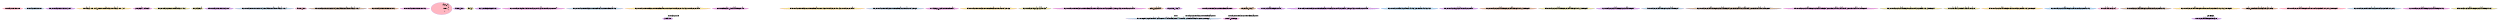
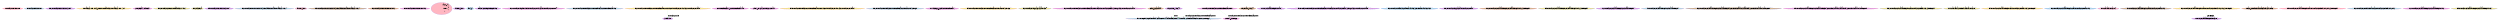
  digraph {
    node [color=deeppink fillcolor=plum style=filled cluster="Newtonsoft.Json.Tests.TestObjects.ConverterPrecedenceClassConverter.ReadJson(Newtonsoft.Json.JsonReader, System.Type, object, Newtonsoft.Json.JsonSerializer)" file="Issue1569.cs"]
    edge [color=green style=dashed]
    n1 [fillcolor=lightpink label="Newtonsoft.Json.Tests.Issues.Outer" cluster="" file=""]
    n2 [fillcolor=lightblue label="Newtonsoft.Json.Tests.Issues.Inner" cluster="" file=""]
    n3 [cluster="Newtonsoft.Json.Tests.Issues.Issue1512.Test()" color=blue label="Entry Newtonsoft.Json.Tests.Issues.Issue1512.Test()" span="43-43" file=""]
    n4 [cluster="Newtonsoft.Json.Tests.Issues.Issue1512.Test()" fillcolor=khaki label="ImmutableArray<Outer> result = JsonConvert.DeserializeObject<ImmutableArray<Outer>>(json)" span="50-50" file=""]
    n5 [cluster="Newtonsoft.Json.Tests.Issues.Issue1512.Test()" label="Assert.AreEqual(1, result.Length)" span="52-52" file=""]
    n6 [cluster="Newtonsoft.Json.JsonConvert.DeserializeObject<T>(string)" color=blue fillcolor=khaki label="Entry Newtonsoft.Json.JsonConvert.DeserializeObject<T>(string)" span="703-703" file=""]
    n7 [cluster="Unk.AreEqual" color=blue fillcolor=khaki label="Entry Unk.AreEqual" file=""]
    n8 [cluster="Newtonsoft.Json.Tests.Issues.Issue1512.Test()" color=blue label="Exit Newtonsoft.Json.Tests.Issues.Issue1512.Test()" span="43-43" file=""]
    n9 [cluster="Newtonsoft.Json.Tests.Issues.Outer.Outer(System.Collections.Immutable.ImmutableArray<string>?)" fillcolor=lightblue label="Entry Newtonsoft.Json.Tests.Issues.Outer.Outer(System.Collections.Immutable.ImmutableArray<string>?)" span="59-59" file=""]
    n10 [cluster="Newtonsoft.Json.Tests.Issues.Outer.Outer(System.Collections.Immutable.ImmutableArray<string>?)" color=blue fillcolor=lightpink label="this.Inners = inners" span="61-61" file=""]
    n11 [cluster="Newtonsoft.Json.Tests.Issues.Outer.Outer(System.Collections.Immutable.ImmutableArray<string>?)" color=blue fillcolor=tan label="Exit Newtonsoft.Json.Tests.Issues.Outer.Outer(System.Collections.Immutable.ImmutableArray<string>?)" span="59-59" file=""]
    n12 [cluster="Newtonsoft.Json.Tests.Issues.Inner.Inner(string)" fillcolor=tan label="Entry Newtonsoft.Json.Tests.Issues.Inner.Inner(string)" span="69-69" file=""]
    n13 [cluster="Newtonsoft.Json.Tests.Issues.Inner.Inner(string)" label="Test Newtonsoft.Json.Tests.Issues.Inner.Inner(string)" span="69-69" file=""]
    n14 [cluster="Newtonsoft.Json.Tests.Issues.Issue1512.Test()" color=blue community=0 fillcolor=lightpink label="var json = @''[\r\n                            {\r\n                                ''''Inners'''': []\r\n                            }\r\n                        ]''" prediction=0 span="45-49" file=""]
    n15 [cluster="Newtonsoft.Json.Tests.Issues.Outer.Outer(System.Collections.Immutable.ImmutableArray<string>?)" color=blue community=0 label="this.Inners = inners" prediction=1 span="61-61" file=""]
-   n16 [cluster="Newtonsoft.Json.Tests.Issues.Inner.Inner(string)" color=blue community=0 fillcolor=khaki label="this.Id = id" prediction=2 span="71-71" file=""]
-   n17 [cluster="System.Exception.Exception(string)" color=blue label="Entry System.Exception.Exception(string)" span="0-0"]
+   n16 [cluster="Newtonsoft.Json.Tests.Issues.Inner.Inner(string)" color=blue community=0 fillcolor=lightblue label="this.Id = id" prediction=2 span="71-71" file=""]
+   n17 [cluster="System.Exception.Exception(string)" color=blue label="ReadJson System.Exception.Exception(string)" span="0-0"]
    n18 [cluster="Newtonsoft.Json.Linq.JToken.WriteTo(Newtonsoft.Json.JsonWriter, params Newtonsoft.Json.JsonConverter[])" label="Entry Newtonsoft.Json.Linq.JToken.WriteTo(Newtonsoft.Json.JsonWriter, params Newtonsoft.Json.JsonConverter[])" span="406-406"]
    n19 [cluster="Newtonsoft.Json.Tests.TestObjects.ConverterPrecedenceClass.ConverterPrecedenceClass(string)" fillcolor=lightblue label="Entry Newtonsoft.Json.Tests.TestObjects.ConverterPrecedenceClass.ConverterPrecedenceClass(string)" span="32-32"]
    n20 [cluster="Newtonsoft.Json.Tests.TestObjects.ConverterPrecedenceClassConverter.WriteJson(Newtonsoft.Json.JsonWriter, object, Newtonsoft.Json.JsonSerializer)" fillcolor=khaki label="Entry Newtonsoft.Json.Tests.TestObjects.ConverterPrecedenceClassConverter.WriteJson(Newtonsoft.Json.JsonWriter, object, Newtonsoft.Json.JsonSerializer)" span="36-36"]
    n21 [cluster="Newtonsoft.Json.Tests.TestObjects.ConverterPrecedenceClassConverter.WriteJson(Newtonsoft.Json.JsonWriter, object, Newtonsoft.Json.JsonSerializer)" color=blue community=0 label="j.WriteTo(writer)" prediction=5 span="42-42"]
-   n22 [cluster="Newtonsoft.Json.Tests.TestObjects.ConverterPrecedenceClassConverter.WriteJson(Newtonsoft.Json.JsonWriter, object, Newtonsoft.Json.JsonSerializer)" community=0 label="ConverterPrecedenceClass c = (JsonSerializationException)value" prediction=3 span="38-38"]
+   n22 [cluster="Newtonsoft.Json.Tests.TestObjects.ConverterPrecedenceClassConverter.WriteJson(Newtonsoft.Json.JsonWriter, object, Newtonsoft.Json.JsonSerializer)" community=0 label="ConverterPrecedenceClass c = (ConverterPrecedenceClass)value" prediction=3 span="38-38"]
+   n23 [cluster="Newtonsoft.Json.Tests.TestObjects.ConverterPrecedenceClassConverter.WriteJson(Newtonsoft.Json.JsonWriter, object, Newtonsoft.Json.JsonSerializer)" community=0 label="JToken j = new JArray(ConverterType, c.TestValue)" prediction=4 span="40-40"]
    n24 [cluster="Newtonsoft.Json.Tests.TestObjects.ConverterPrecedenceClassConverter.WriteJson(Newtonsoft.Json.JsonWriter, object, Newtonsoft.Json.JsonSerializer)" fillcolor=khaki label="Exit Newtonsoft.Json.Tests.TestObjects.ConverterPrecedenceClassConverter.WriteJson(Newtonsoft.Json.JsonWriter, object, Newtonsoft.Json.JsonSerializer)" span="36-36"]
    n25 [cluster="Newtonsoft.Json.Tests.TestObjects.ConverterPrecedenceClassConverter.CanConvert(System.Type)" fillcolor=lightblue label="Entry Newtonsoft.Json.Tests.TestObjects.ConverterPrecedenceClassConverter.CanConvert(System.Type)" span="57-57"]
    n26 [cluster="Newtonsoft.Json.Tests.TestObjects.ConverterPrecedenceClassConverter.CanConvert(System.Type)" community=0 label="return (objectType == typeof(ConverterPrecedenceClass));" prediction=6 span="59-59"]
    n27 [cluster="Newtonsoft.Json.Tests.TestObjects.ConverterPrecedenceClassConverter.CanConvert(System.Type)" fillcolor=khaki label="Exit Newtonsoft.Json.Tests.TestObjects.ConverterPrecedenceClassConverter.CanConvert(System.Type)" span="57-57"]
    n28 [cluster="Newtonsoft.Json.Linq.JArray.JArray(params object[])" color=blue fillcolor=khaki label="Entry Newtonsoft.Json.Linq.JArray.JArray(params object[])" span="82-82"]
    n29 [label="Entry Newtonsoft.Json.Tests.TestObjects.ConverterPrecedenceClassConverter.ReadJson(Newtonsoft.Json.JsonReader, System.Type, object, Newtonsoft.Json.JsonSerializer)" span="45-45"]
    n30 [community=0 fillcolor=tan label="JToken j = JArray.Load(null)" prediction=7 span="47-47"]
    n31 [color=blue community=0 label="string converter = (string)j[0]" prediction=8 span="49-49"]
    n32 [community=0 fillcolor=lightblue label="throw new Exception(StringUtils.FormatWith(''Serialize converter {0} and deserialize converter {1} do not match.'', CultureInfo.InvariantCulture, converter, ConverterType));" prediction=8 span="51-51"]
    n33 [community=0 fillcolor=tan label="string testValue = (string)j[1]" prediction=9 span="53-53"]
    n34 [community=0 label="converter != ConverterType" prediction=8 span="50-50"]
    n35 [color=blue community=0 label="return new JsonSerializationException(testValue);" prediction=12 span="54-54"]
    n36 [color=blue label="Exit Newtonsoft.Json.Tests.TestObjects.ConverterPrecedenceClassConverter.ReadJson(Newtonsoft.Json.JsonReader, System.Type, object, Newtonsoft.Json.JsonSerializer)" span="45-45"]
    n37 [cluster="Newtonsoft.Json.Utilities.StringUtils.FormatWith(string, System.IFormatProvider, object, object)" color=blue fillcolor=lightblue label="Entry Newtonsoft.Json.Utilities.StringUtils.FormatWith(string, System.IFormatProvider, object, object)" span="52-52"]
    n38 [cluster="Newtonsoft.Json.Linq.JArray.Load(Newtonsoft.Json.JsonReader)" color=blue label="Entry Newtonsoft.Json.Linq.JArray.Load(Newtonsoft.Json.JsonReader)" span="112-112"]
    n39 [label="Newtonsoft.Json.Tests.TestObjects.ConverterPrecedenceClassConverter" cluster=""]
    n40 [cluster="Newtonsoft.Json.JsonSerializationException.JsonSerializationException(string, System.Exception)" file="JsonWriter.cs" fillcolor=tan label="Entry Newtonsoft.Json.JsonSerializationException.JsonSerializationException(string, System.Exception)" span="63-63"]
    n41 [cluster="Newtonsoft.Json.JsonSerializationException.JsonSerializationException(string, System.Exception)" color=blue file="JsonWriter.cs" fillcolor=khaki label="Exit Newtonsoft.Json.JsonSerializationException.JsonSerializationException(string, System.Exception)" span="63-63"]
    n42 [cluster="Newtonsoft.Json.JsonSerializationException.JsonSerializationException()" color=blue file="JsonWriter.cs" label="Entry Newtonsoft.Json.JsonSerializationException.JsonSerializationException()" span="43-43"]
    n43 [cluster="Newtonsoft.Json.JsonSerializationException.JsonSerializationException()" file="JsonWriter.cs" fillcolor=lightblue label="Exit Newtonsoft.Json.JsonSerializationException.JsonSerializationException()" span="43-43"]
    n44 [cluster="Newtonsoft.Json.JsonSerializationException.JsonSerializationException(System.Runtime.Serialization.SerializationInfo, System.Runtime.Serialization.StreamingContext)" color=blue file="JsonWriter.cs" fillcolor=tan label="Entry Newtonsoft.Json.JsonSerializationException.JsonSerializationException(System.Runtime.Serialization.SerializationInfo, System.Runtime.Serialization.StreamingContext)" span="76-76"]
    n45 [cluster="Newtonsoft.Json.JsonSerializationException.JsonSerializationException(System.Runtime.Serialization.SerializationInfo, System.Runtime.Serialization.StreamingContext)" file="JsonWriter.cs" label="Exit Newtonsoft.Json.JsonSerializationException.JsonSerializationException(System.Runtime.Serialization.SerializationInfo, System.Runtime.Serialization.StreamingContext)" span="76-76"]
    n46 [cluster="Newtonsoft.Json.JsonSerializationException.Create(Newtonsoft.Json.JsonReader, string, System.Exception)" color=blue file="JsonWriter.cs" fillcolor=khaki label="Entry Newtonsoft.Json.JsonSerializationException.Create(Newtonsoft.Json.JsonReader, string, System.Exception)" span="87-87"]
    n47 [cluster="Newtonsoft.Json.JsonSerializationException.Create(Newtonsoft.Json.JsonReader, string, System.Exception)" color=blue file="JsonWriter.cs" fillcolor=khaki label="return Create(reader as IJsonLineInfo, reader.Path, message, ex);" span="89-89"]
    n48 [cluster="Newtonsoft.Json.JsonSerializationException.Create(Newtonsoft.Json.JsonReader, string, System.Exception)" file="JsonWriter.cs" fillcolor=khaki label="Exit Newtonsoft.Json.JsonSerializationException.Create(Newtonsoft.Json.JsonReader, string, System.Exception)" span="87-87"]
    n49 [cluster="Newtonsoft.Json.JsonSerializationException.Create(Newtonsoft.Json.JsonReader, string)" color=blue file="JsonWriter.cs" fillcolor=lightblue label="Entry Newtonsoft.Json.JsonSerializationException.Create(Newtonsoft.Json.JsonReader, string)" span="82-82"]
    n50 [cluster="Newtonsoft.Json.JsonSerializationException.Create(Newtonsoft.Json.JsonReader, string)" color=blue file="JsonWriter.cs" fillcolor=lightpink label="return Create(reader, message, null);" span="84-84"]
    n51 [cluster="Newtonsoft.Json.JsonSerializationException.Create(Newtonsoft.Json.JsonReader, string)" color=blue file="JsonWriter.cs" fillcolor=tan label="Exit Newtonsoft.Json.JsonSerializationException.Create(Newtonsoft.Json.JsonReader, string)" span="82-82"]
    n52 [cluster="Newtonsoft.Json.JsonSerializationException.Create(Newtonsoft.Json.IJsonLineInfo, string, string, System.Exception)" file="JsonWriter.cs" fillcolor=khaki label="Entry Newtonsoft.Json.JsonSerializationException.Create(Newtonsoft.Json.IJsonLineInfo, string, string, System.Exception)" span="92-92"]
    n53 [cluster="Newtonsoft.Json.JsonSerializationException.Create(Newtonsoft.Json.IJsonLineInfo, string, string, System.Exception)" color=blue file="JsonWriter.cs" label="return new JsonSerializationException(message, ex);" span="96-96"]
    n54 [cluster="Newtonsoft.Json.JsonSerializationException.Create(Newtonsoft.Json.IJsonLineInfo, string, string, System.Exception)" file="JsonWriter.cs" fillcolor=tan label="message = JsonPosition.FormatMessage(lineInfo, path, message)" span="94-94"]
    n55 [cluster="Newtonsoft.Json.JsonSerializationException.Create(Newtonsoft.Json.IJsonLineInfo, string, string, System.Exception)" file="JsonWriter.cs" fillcolor=lightpink label="Exit Newtonsoft.Json.JsonSerializationException.Create(Newtonsoft.Json.IJsonLineInfo, string, string, System.Exception)" span="92-92"]
    n56 [cluster="Newtonsoft.Json.JsonPosition.FormatMessage(Newtonsoft.Json.IJsonLineInfo, string, string)" file="JsonWriter.cs" fillcolor=lightblue label="Entry Newtonsoft.Json.JsonPosition.FormatMessage(Newtonsoft.Json.IJsonLineInfo, string, string)" span="104-104"]
    n57 [cluster="Newtonsoft.Json.JsonSerializationException.JsonSerializationException(string)" file="JsonWriter.cs" label="Entry Newtonsoft.Json.JsonSerializationException.JsonSerializationException(string)" span="52-52"]
    n58 [cluster="Newtonsoft.Json.JsonSerializationException.JsonSerializationException(string)" color=blue file="JsonWriter.cs" fillcolor=khaki label="Exit Newtonsoft.Json.JsonSerializationException.JsonSerializationException(string)" span="52-52"]
    n20 -> n21 [label="Newtonsoft.Json.JsonWriter"]
    n31 -> n32 [label=converter]
    n39 -> n32 [label="Newtonsoft.Json.Tests.TestObjects.ConverterPrecedenceClassConverter"]
    n39 -> n34 [label="Newtonsoft.Json.Tests.TestObjects.ConverterPrecedenceClassConverter"]
    n52 -> n53 [color=darkseagreen4 label="System.Exception"]
  }
